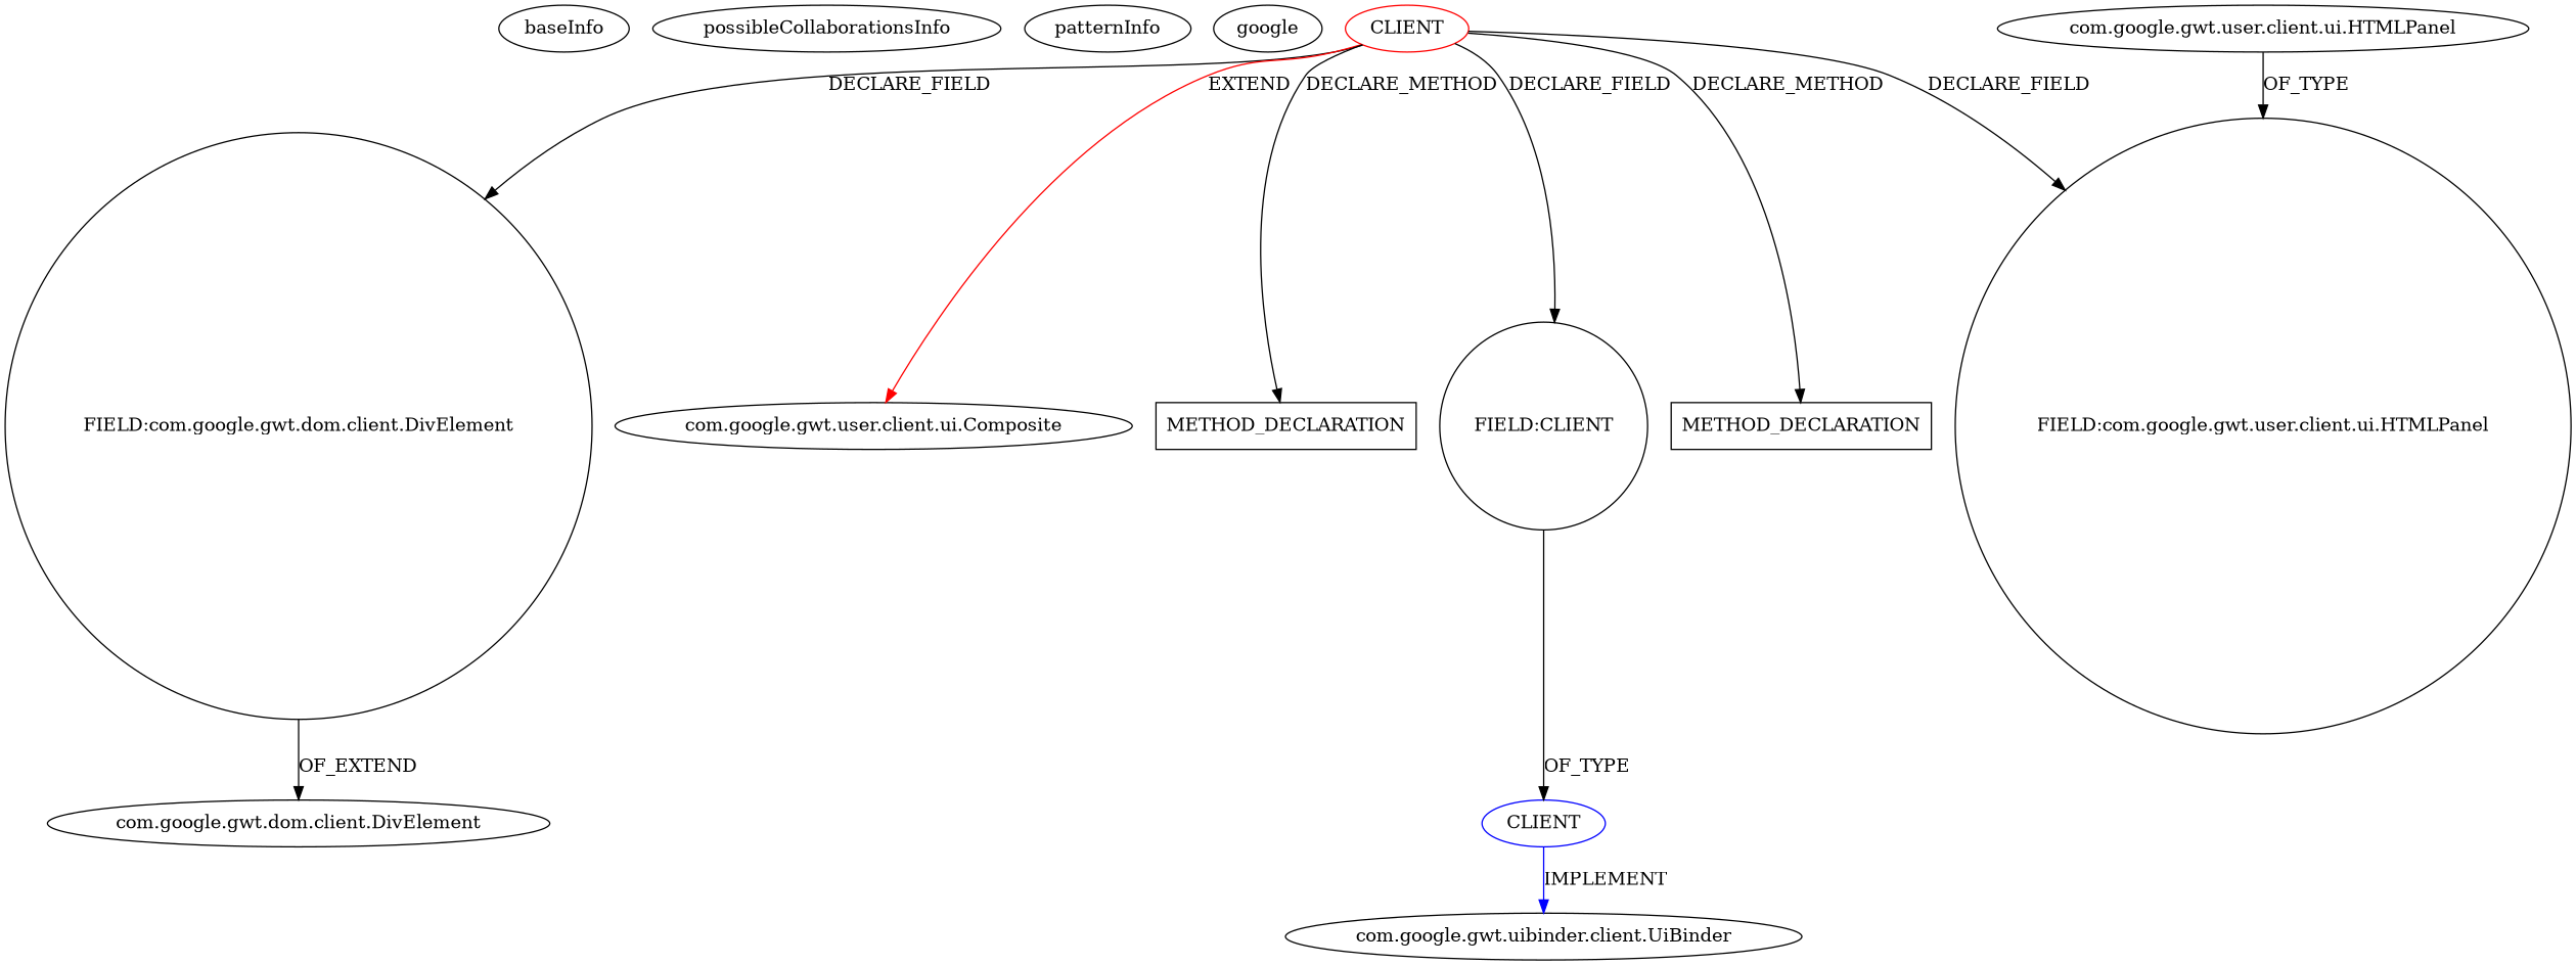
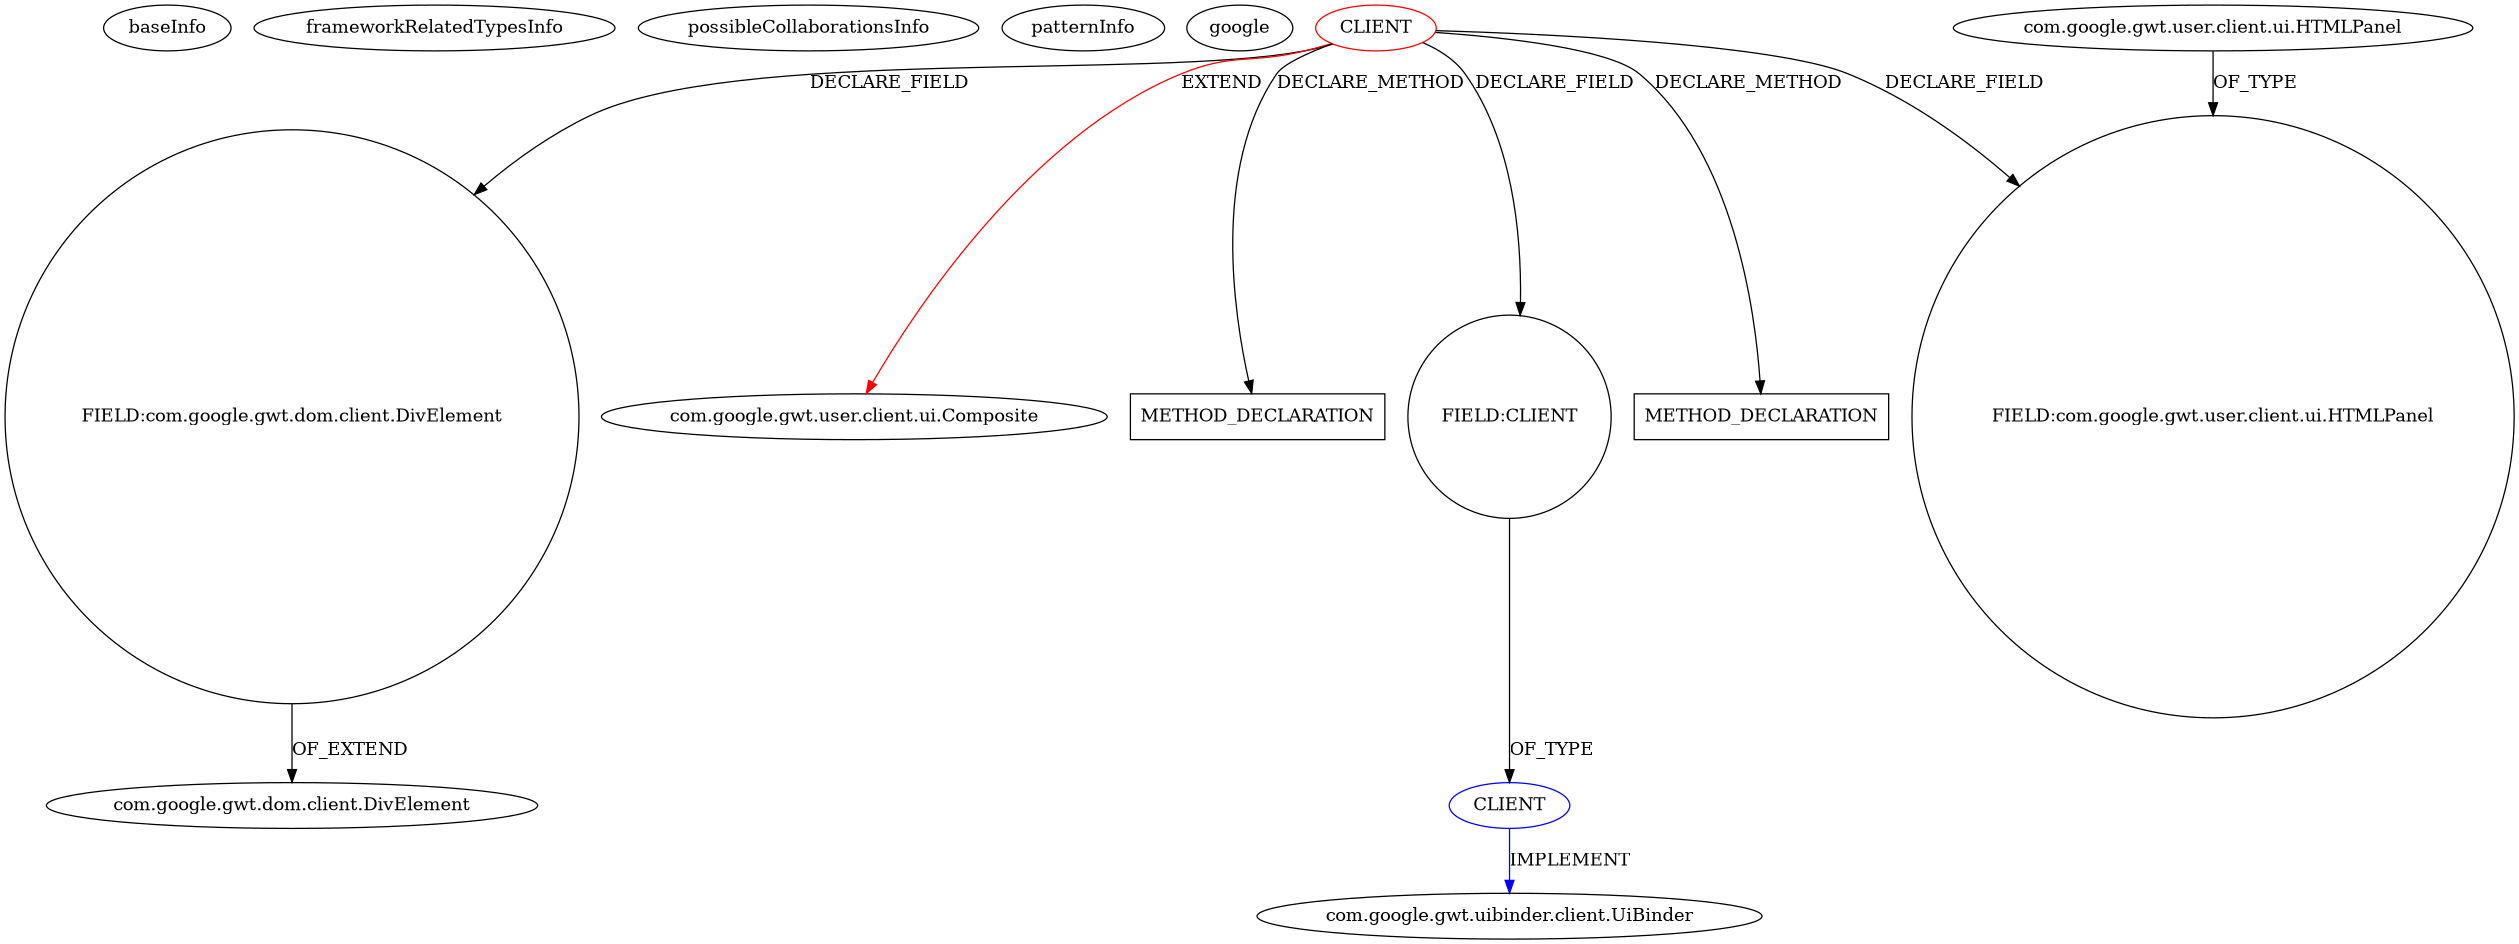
  digraph {
    node [isFrameworkType=false]
    baseInfo [category=pattern graphId=1401 isAnonymous=false possibleRelation=true isFrameworkType=""]
+   frameworkRelatedTypesInfo [0="com.google.gwt.user.client.ui.Composite" isFrameworkType=""]
    possibleCollaborationsInfo [0="1401~FIELD_TYPE_DECLARATION-~com.google.gwt.user.client.ui.Composite ~com.google.gwt.uibinder.client.UiBinder ~false~false" isFrameworkType=""]
    patternInfo [frequency=2.0 patternRootClient=0 isFrameworkType=""]
    n5 [0="pandurangpatil-gwt-youtube~/pandurangpatil-gwt-youtube/gwt-youtube-master/gwt-youtube-player/src/main/java/open/pandurang/gwt/youtube/client/YouTubePlayer.java~YouTubePlayer~4258" 1="cbopp-gwt-taglist~/cbopp-gwt-taglist/gwt-taglist-master/src/main/java/com/virilis_software/gwt/taglist/client/comp/tag/TagView.java~TagView~1029" label=google isFrameworkType=""]
    n6 [label="com.google.gwt.dom.client.DivElement" vertexType=FRAMEWORK_CLASS_TYPE]
    n7 [label="FIELD:com.google.gwt.dom.client.DivElement" shape=circle vertexType=FIELD_DECLARATION]
    n8 [color=red label=CLIENT vertexType=ROOT_CLIENT_CLASS_DECLARATION]
    n9 [label="com.google.gwt.user.client.ui.Composite" vertexType=FRAMEWORK_CLASS_TYPE]
    n10 [label=METHOD_DECLARATION shape=box vertexType=CLIENT_METHOD_DECLARATION]
    n11 [label="FIELD:CLIENT" shape=circle vertexType=FIELD_DECLARATION]
    n12 [label=METHOD_DECLARATION shape=box vertexType=CLIENT_METHOD_DECLARATION]
    n13 [label="FIELD:com.google.gwt.user.client.ui.HTMLPanel" shape=circle vertexType=FIELD_DECLARATION]
    n14 [color=blue label=CLIENT vertexType=REFERENCE_CLIENT_CLASS_DECLARATION]
    n15 [label="com.google.gwt.uibinder.client.UiBinder" vertexType=FRAMEWORK_INTERFACE_TYPE]
    n16 [label="com.google.gwt.user.client.ui.HTMLPanel" vertexType=FRAMEWORK_CLASS_TYPE]
    n7 -> n6 [label=OF_EXTEND]
    n8 -> n7 [label=DECLARE_FIELD]
    n8 -> n9 [color=red label=EXTEND]
    n8 -> n10 [label=DECLARE_METHOD]
    n8 -> n11 [label=DECLARE_FIELD]
    n8 -> n12 [label=DECLARE_METHOD]
    n8 -> n13 [label=DECLARE_FIELD]
    n11 -> n14 [label=OF_TYPE]
    n14 -> n15 [color=blue label=IMPLEMENT]
    n16 -> n13 [label=OF_TYPE]
  }
